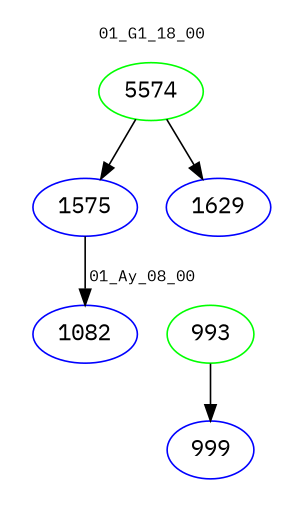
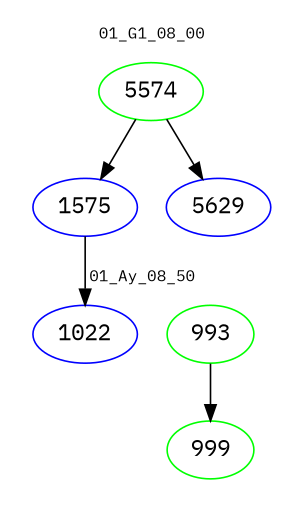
  digraph {
    fontname="IBM Plex Mono"
    node [color=blue fontname="IBM Plex Mono"]
    edge [color=black fontname="IBM Plex Mono"]
    n1 [color=green label=993]
-   n2 [label=999]
-   n3 [label=1082]
+   n2 [color=green label=999]
+   n3 [label=1022]
    n4 [color=green label=5574]
    n5 [label=1575]
-   n6 [label=1629]
+   n6 [label=5629]
    subgraph cluster_1 {
      color=white
      fontsize=10
-     label="01_Ay_08_00"
+     label="01_Ay_08_50"
      n1
      n2
      n3
    }
    subgraph cluster_2 {
      color=white
      fontsize=10
-     label="01_G1_18_00"
+     label="01_G1_08_00"
      n4
      n5
      n6
    }
    n1 -> n2
    n4 -> n5
    n4 -> n6
    n5 -> n3
  }
